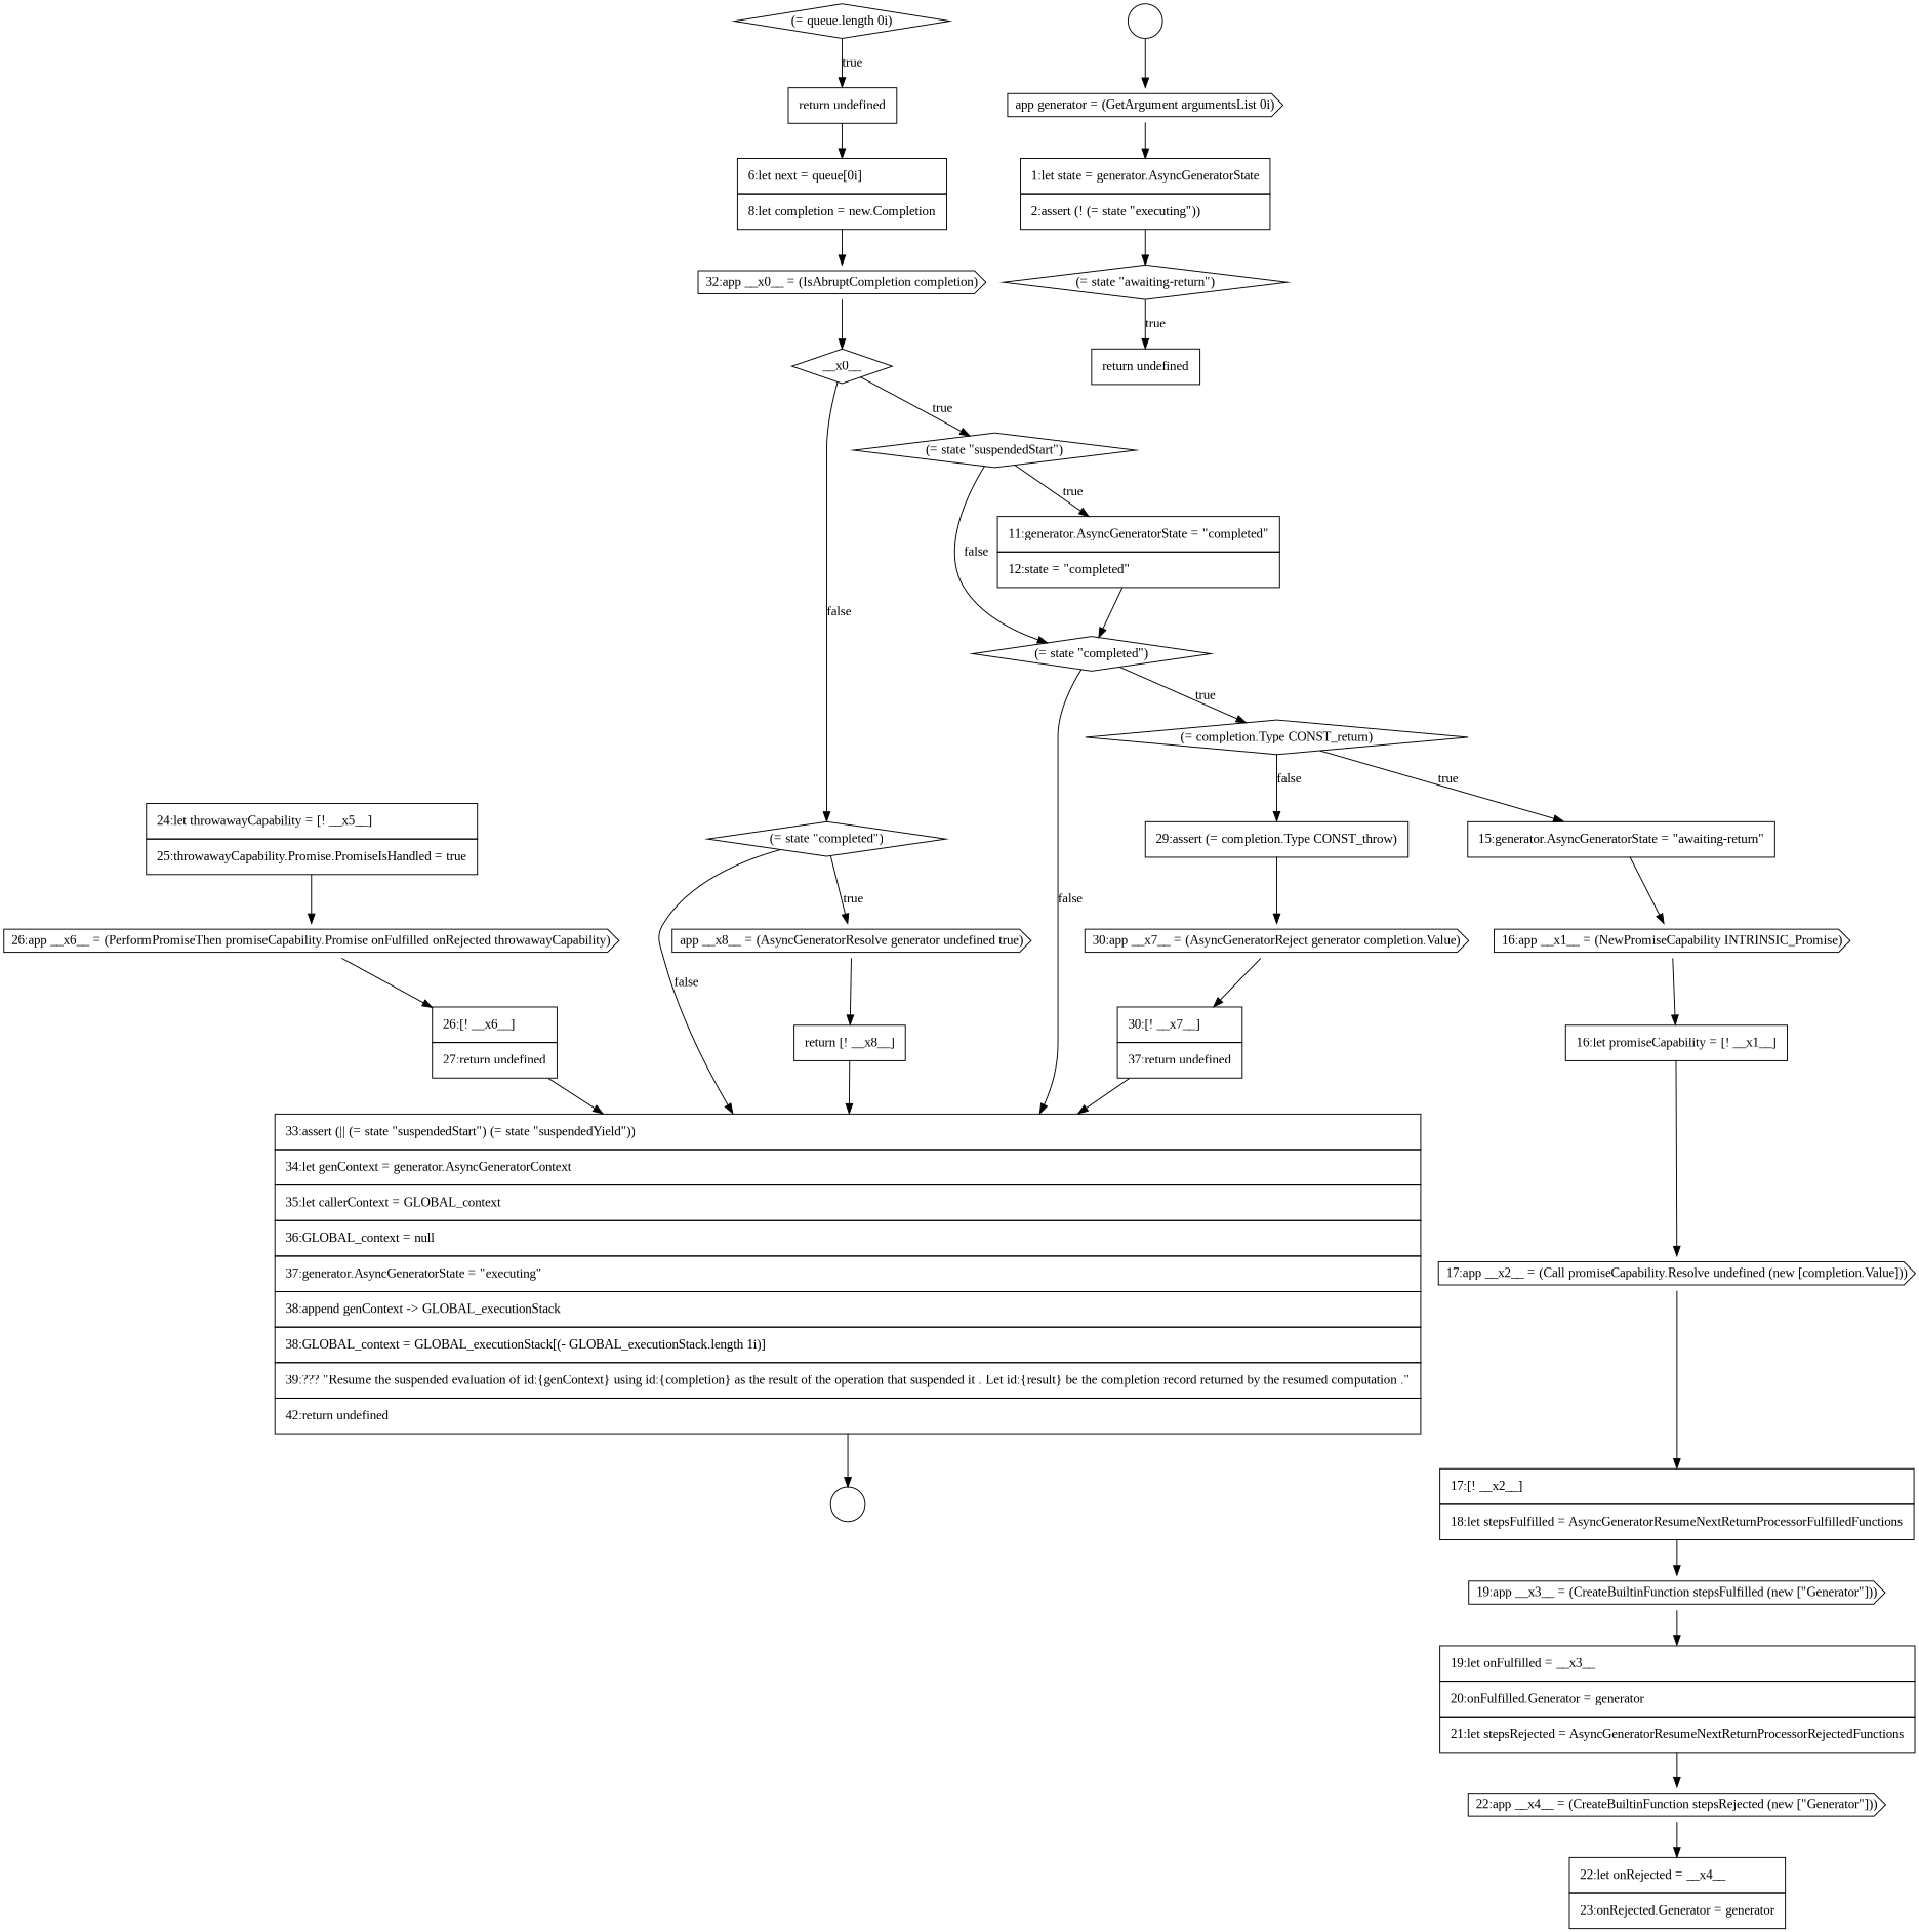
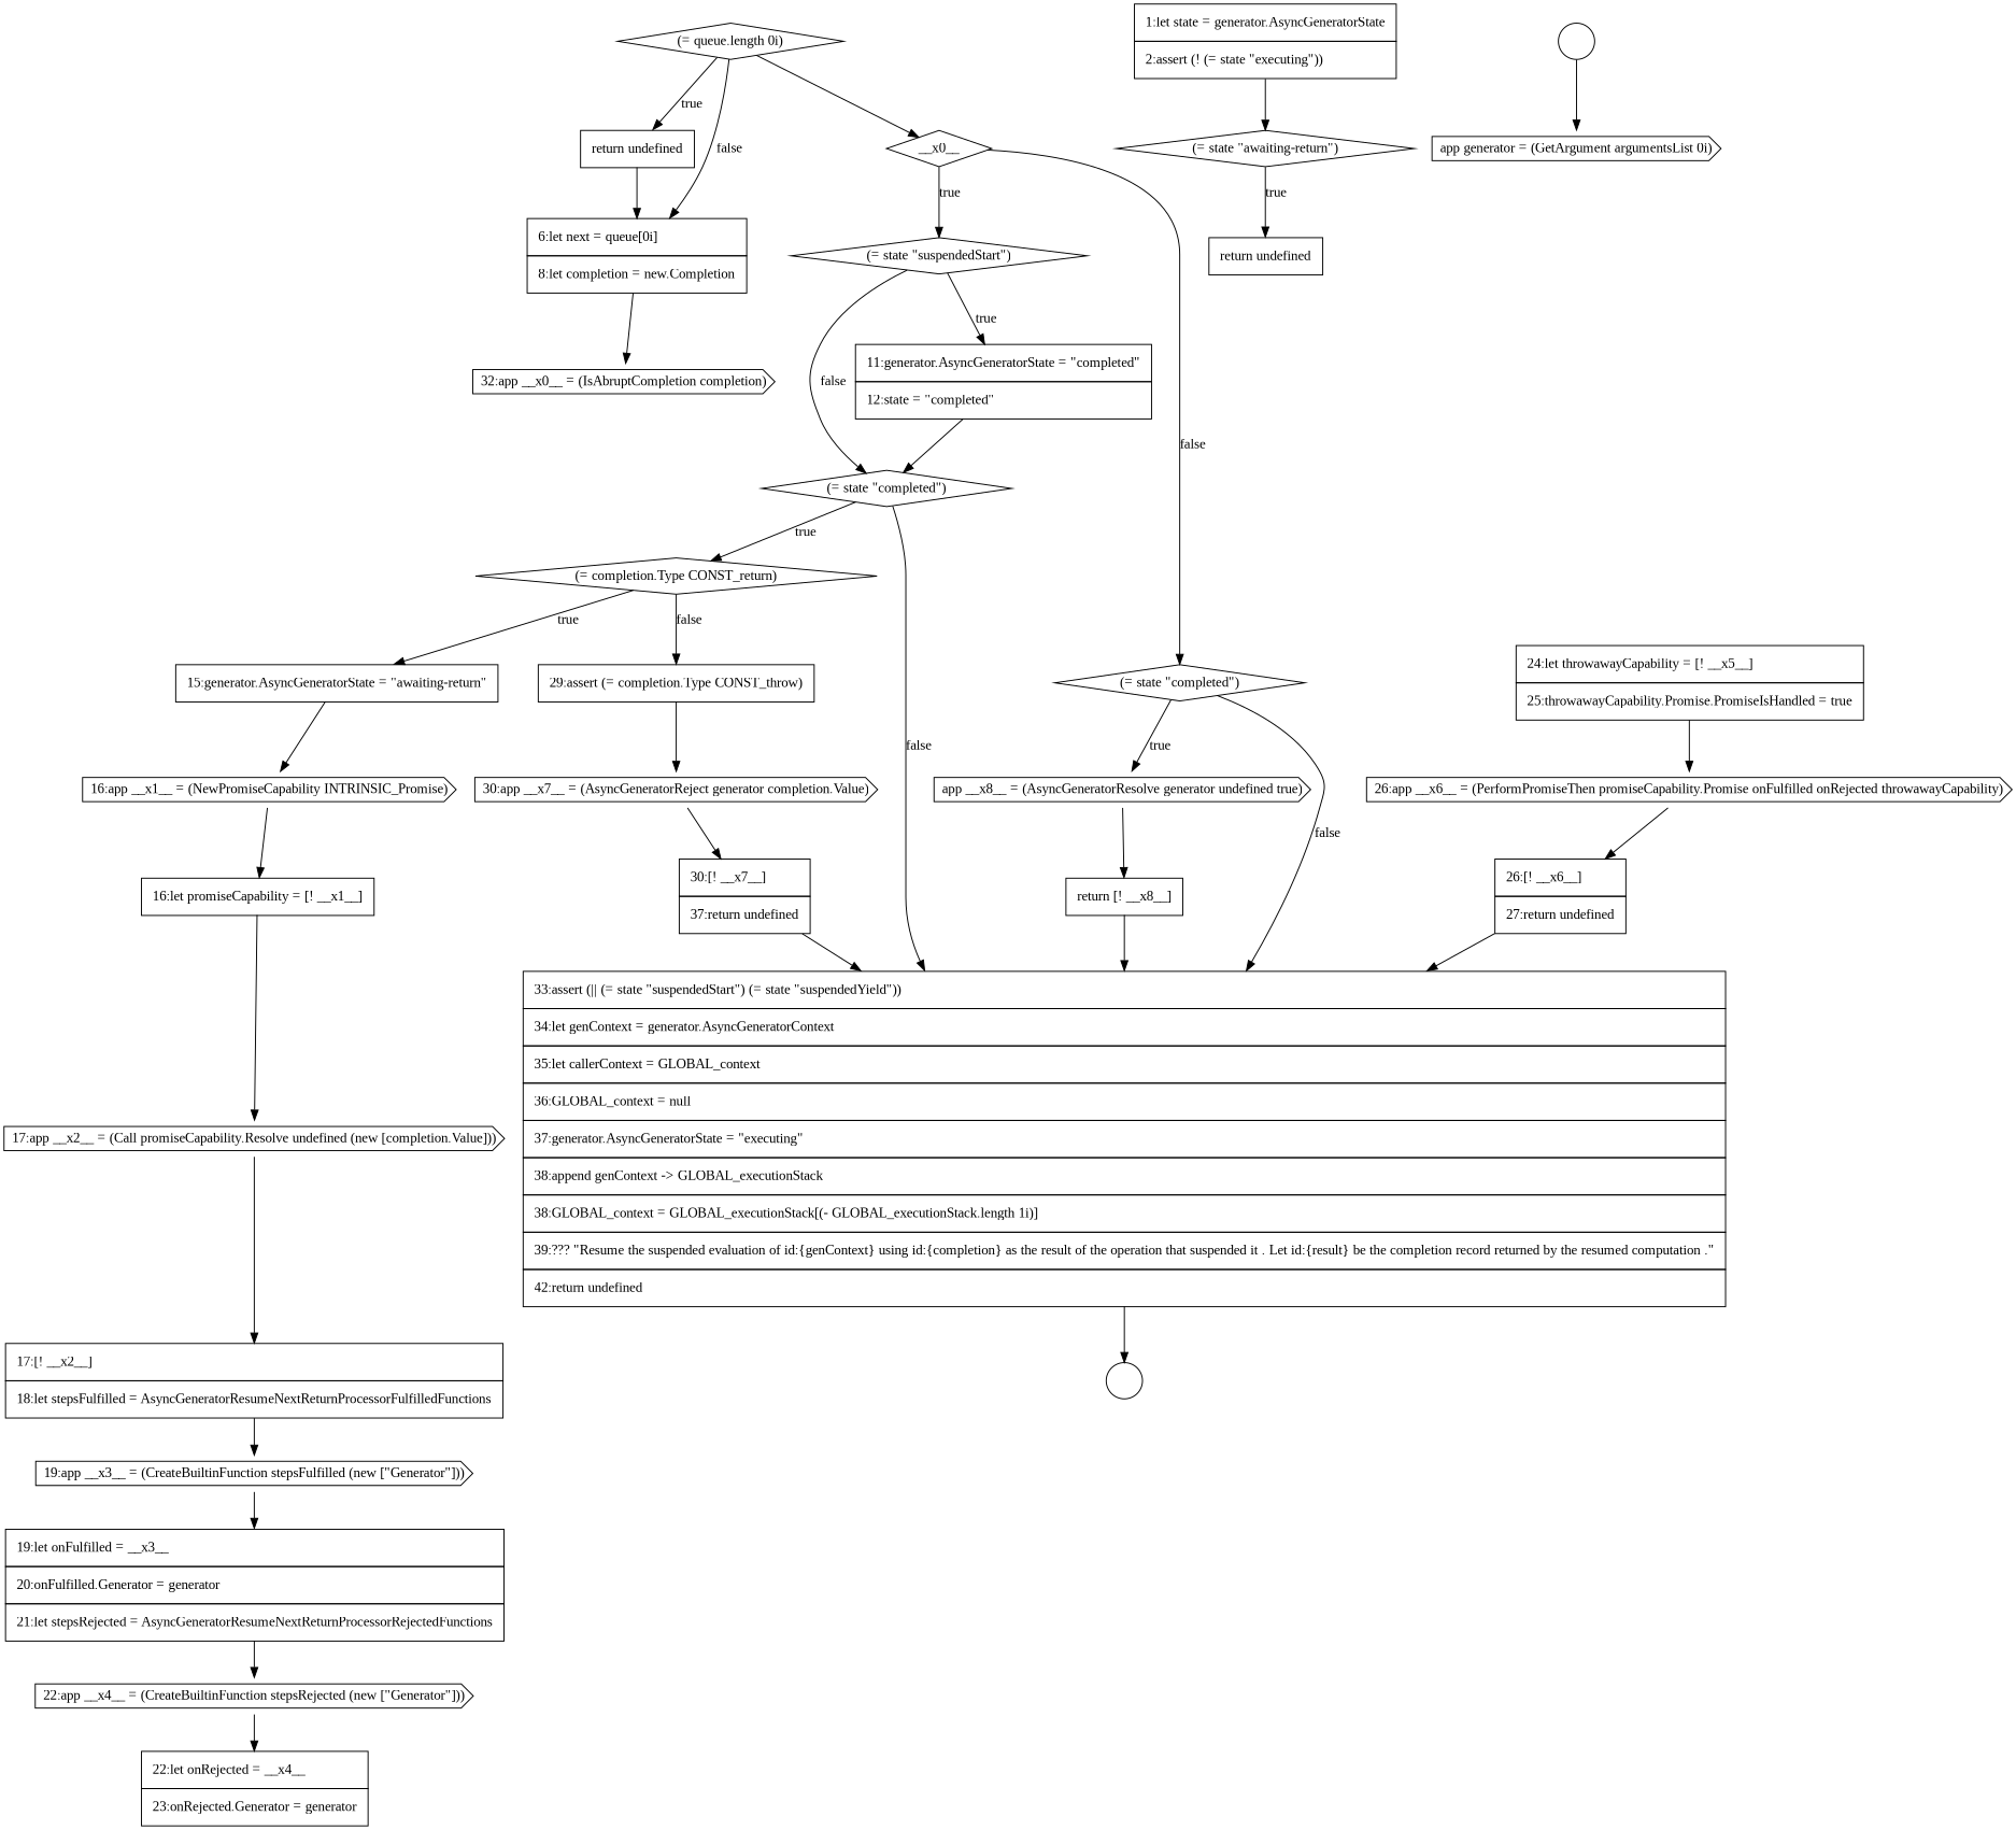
  digraph {
    fontname="Liberation Serif"
    node [color=black fillcolor=white fontname="Liberation Serif" shape=none style=filled]
    edge [color=black fontname="Liberation Serif"]
    n1 [label=<<font color="black">     <table border="0" cellborder="1" cellspacing="0" cellpadding="10">       <tr><td align="left">return undefined</td></tr>     </table>   </font>> margin=0]
    n2 [label=<<font color="black">     <table border="0" cellborder="1" cellspacing="0" cellpadding="10">       <tr><td align="left">6:let next = queue[0i]</td></tr>       <tr><td align="left">8:let completion = new.Completion</td></tr>     </table>   </font>> margin=0]
    n3 [label=<<font color="black">32:app __x0__ = (IsAbruptCompletion completion)</font>> shape=cds]
    n4 [label=<<font color="black">     <table border="0" cellborder="1" cellspacing="0" cellpadding="10">       <tr><td align="left">16:let promiseCapability = [! __x1__]</td></tr>     </table>   </font>> margin=0]
    n5 [label=<<font color="black">17:app __x2__ = (Call promiseCapability.Resolve undefined (new [completion.Value]))</font>> shape=cds]
    n6 [label=<<font color="black">     <table border="0" cellborder="1" cellspacing="0" cellpadding="10">       <tr><td align="left">17:[! __x2__]</td></tr>       <tr><td align="left">18:let stepsFulfilled = AsyncGeneratorResumeNextReturnProcessorFulfilledFunctions</td></tr>     </table>   </font>> margin=0]
    n7 [label=<<font color="black">26:app __x6__ = (PerformPromiseThen promiseCapability.Promise onFulfilled onRejected throwawayCapability)</font>> shape=cds]
    n8 [label=<<font color="black">     <table border="0" cellborder="1" cellspacing="0" cellpadding="10">       <tr><td align="left">26:[! __x6__]</td></tr>       <tr><td align="left">27:return undefined</td></tr>     </table>   </font>> margin=0]
    n9 [label=<<font color="black">     <table border="0" cellborder="1" cellspacing="0" cellpadding="10">       <tr><td align="left">33:assert (|| (= state &quot;suspendedStart&quot;) (= state &quot;suspendedYield&quot;))</td></tr>       <tr><td align="left">34:let genContext = generator.AsyncGeneratorContext</td></tr>       <tr><td align="left">35:let callerContext = GLOBAL_context</td></tr>       <tr><td align="left">36:GLOBAL_context = null</td></tr>       <tr><td align="left">37:generator.AsyncGeneratorState = &quot;executing&quot;</td></tr>       <tr><td align="left">38:append genContext -&gt; GLOBAL_executionStack</td></tr>       <tr><td align="left">38:GLOBAL_context = GLOBAL_executionStack[(- GLOBAL_executionStack.length 1i)]</td></tr>       <tr><td align="left">39:??? &quot;Resume the suspended evaluation of id:{genContext} using id:{completion} as the result of the operation that suspended it . Let id:{result} be the completion record returned by the resumed computation .&quot;</td></tr>       <tr><td align="left">42:return undefined</td></tr>     </table>   </font>> margin=0]
    n10 [label=<<font color="black">     <table border="0" cellborder="1" cellspacing="0" cellpadding="10">       <tr><td align="left">30:[! __x7__]</td></tr>       <tr><td align="left">37:return undefined</td></tr>     </table>   </font>> margin=0]
    n11 [label=" " shape=circle]
    n12 [label=<<font color="black">(= state &quot;awaiting-return&quot;)</font>> shape=diamond]
    n13 [label=<<font color="black">     <table border="0" cellborder="1" cellspacing="0" cellpadding="10">       <tr><td align="left">return undefined</td></tr>     </table>   </font>> margin=0]
    n14 [label=<<font color="black">(= state &quot;completed&quot;)</font>> shape=diamond]
    n15 [label=<<font color="black">app __x8__ = (AsyncGeneratorResolve generator undefined true)</font>> shape=cds]
    n16 [label=<<font color="black">     <table border="0" cellborder="1" cellspacing="0" cellpadding="10">       <tr><td align="left">return [! __x8__]</td></tr>     </table>   </font>> margin=0]
    n17 [label=<<font color="black">__x0__</font>> shape=diamond]
    n18 [label=<<font color="black">(= state &quot;suspendedStart&quot;)</font>> shape=diamond]
    n19 [label=<<font color="black">19:app __x3__ = (CreateBuiltinFunction stepsFulfilled (new [&quot;Generator&quot;]))</font>> shape=cds]
    n20 [label=<<font color="black">     <table border="0" cellborder="1" cellspacing="0" cellpadding="10">       <tr><td align="left">19:let onFulfilled = __x3__</td></tr>       <tr><td align="left">20:onFulfilled.Generator = generator</td></tr>       <tr><td align="left">21:let stepsRejected = AsyncGeneratorResumeNextReturnProcessorRejectedFunctions</td></tr>     </table>   </font>> margin=0]
    n21 [label=<<font color="black">(= completion.Type CONST_return)</font>> shape=diamond]
    n22 [label=<<font color="black">     <table border="0" cellborder="1" cellspacing="0" cellpadding="10">       <tr><td align="left">29:assert (= completion.Type CONST_throw)</td></tr>     </table>   </font>> margin=0]
    n23 [label=<<font color="black">     <table border="0" cellborder="1" cellspacing="0" cellpadding="10">       <tr><td align="left">15:generator.AsyncGeneratorState = &quot;awaiting-return&quot;</td></tr>     </table>   </font>> margin=0]
    n24 [label=<<font color="black">30:app __x7__ = (AsyncGeneratorReject generator completion.Value)</font>> shape=cds]
    n25 [label=<<font color="black">16:app __x1__ = (NewPromiseCapability INTRINSIC_Promise)</font>> shape=cds]
    n26 [label=<<font color="black">22:app __x4__ = (CreateBuiltinFunction stepsRejected (new [&quot;Generator&quot;]))</font>> shape=cds]
    n27 [label=<<font color="black">     <table border="0" cellborder="1" cellspacing="0" cellpadding="10">       <tr><td align="left">22:let onRejected = __x4__</td></tr>       <tr><td align="left">23:onRejected.Generator = generator</td></tr>     </table>   </font>> margin=0]
    n28 [label=<<font color="black">(= state &quot;completed&quot;)</font>> shape=diamond]
    n29 [label=<<font color="black">     <table border="0" cellborder="1" cellspacing="0" cellpadding="10">       <tr><td align="left">11:generator.AsyncGeneratorState = &quot;completed&quot;</td></tr>       <tr><td align="left">12:state = &quot;completed&quot;</td></tr>     </table>   </font>> margin=0]
    n30 [label=<<font color="black">     <table border="0" cellborder="1" cellspacing="0" cellpadding="10">       <tr><td align="left">24:let throwawayCapability = [! __x5__]</td></tr>       <tr><td align="left">25:throwawayCapability.Promise.PromiseIsHandled = true</td></tr>     </table>   </font>> margin=0]
    n31 [label=<<font color="black">(= queue.length 0i)</font>> shape=diamond]
    n32 [label=" " shape=circle]
    n33 [label=<<font color="black">app generator = (GetArgument argumentsList 0i)</font>> shape=cds]
    n34 [label=<<font color="black">     <table border="0" cellborder="1" cellspacing="0" cellpadding="10">       <tr><td align="left">1:let state = generator.AsyncGeneratorState</td></tr>       <tr><td align="left">2:assert (! (= state &quot;executing&quot;))</td></tr>     </table>   </font>> margin=0]
    n1 -> n2
    n2 -> n3
-   n3 -> n17
+   n31 -> n17
    n4 -> n5
    n5 -> n6
    n6 -> n19
    n7 -> n8
    n8 -> n9
    n9 -> n11
    n10 -> n9
    n12 -> n13 [label=<<font color="black">true</font>>]
    n14 -> n9 [label=<<font color="black">false</font>>]
    n14 -> n15 [label=<<font color="black">true</font>>]
    n15 -> n16
    n16 -> n9
    n17 -> n14 [label=<<font color="black">false</font>>]
    n17 -> n18 [label=<<font color="black">true</font>>]
    n18 -> n28 [label=<<font color="black">false</font>>]
    n18 -> n29 [label=<<font color="black">true</font>>]
    n19 -> n20
    n20 -> n26
    n21 -> n22 [label=<<font color="black">false</font>>]
    n21 -> n23 [label=<<font color="black">true</font>>]
    n22 -> n24
    n23 -> n25
    n24 -> n10
    n25 -> n4
    n26 -> n27
    n28 -> n9 [label=<<font color="black">false</font>>]
    n28 -> n21 [label=<<font color="black">true</font>>]
    n29 -> n28
    n30 -> n7
    n31 -> n1 [label=<<font color="black">true</font>>]
+   n31 -> n2 [label=<<font color="black">false</font>>]
    n32 -> n33
-   n33 -> n34
    n34 -> n12
  }
